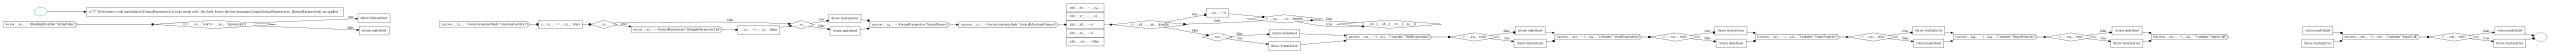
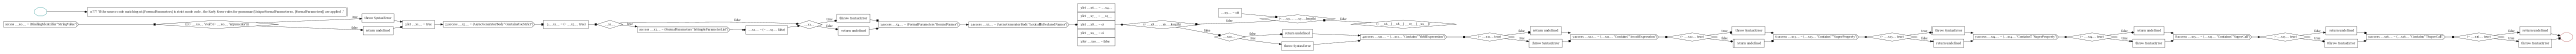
  digraph {
    fontname="Playfair Display"
    rankdir=LR
    node [color=black fillcolor=white fontname="Playfair Display" shape=none style=filled]
    edge [arrowhead=diamond color=black fontname="Playfair Display"]
    n1 [label=<<font color="black">     <table border="0" cellborder="1" cellspacing="0" cellpadding="10">       <tr><td align="left">return undefined</td></tr>     </table>   </font>> margin=0]
    n2 [label=<<font color="black">5:access __x12__ = (__x12__ &quot;Contains&quot; &quot;AwaitExpression&quot;)</font>> shape=cds]
    n3 [label=<<font color="black">(= __x12__ true)</font>> shape=diamond]
    n4 [label=<<font color="black">__x1__</font>> shape=diamond]
    n5 [label=<<font color="black">     <table border="0" cellborder="1" cellspacing="0" cellpadding="10">       <tr><td align="left">throw SyntaxError</td></tr>     </table>   </font>> margin=0]
    n6 [label=<<font color="black">     <table border="0" cellborder="1" cellspacing="0" cellpadding="10">       <tr><td align="left">return undefined</td></tr>     </table>   </font>> margin=0]
    n7 [label=<<font color="black">3:access __x4__ = (FormalParameters &quot;BoundNames&quot;)</font>> shape=cds]
    n8 [label=<<font color="black">     <table border="0" cellborder="1" cellspacing="0" cellpadding="10">       <tr><td align="left">return undefined</td></tr>     </table>   </font>> margin=0]
    n9 [label=<<font color="black">4:access __x11__ = (__x11__ &quot;Contains&quot; &quot;YieldExpression&quot;)</font>> shape=cds]
    n10 [label=<<font color="black">(= __x11__ true)</font>> shape=diamond]
    n11 [label=<<font color="black">3:access __x5__ = (AsyncGeneratorBody &quot;LexicallyDeclaredNames&quot;)</font>> shape=cds]
    n12 [label=<<font color="black">     <table border="0" cellborder="1" cellspacing="0" cellpadding="10">       <tr><td align="left">3:let __x6__ = __x4__</td></tr>       <tr><td align="left">3:let __x7__ = __x5__</td></tr>       <tr><td align="left">3:let __x8__ = 0i</td></tr>       <tr><td align="left">3:let __x9__ = 0i</td></tr>       <tr><td align="left">3:for __x10__ = false</td></tr>     </table>   </font>> margin=0]
    n13 [label=<<font color="black">(&lt; __x8__ __x6__.length)</font>> shape=diamond]
    n14 [label=<<font color="black">2:access __x2__ = (AsyncGeneratorBody &quot;ContainsUseStrict&quot;)</font>> shape=cds]
    n15 [label=<<font color="black">     <table border="0" cellborder="1" cellspacing="0" cellpadding="10">       <tr><td align="left">2:__x1__ = (= __x2__ true)</td></tr>     </table>   </font>> margin=0]
    n16 [label=<<font color="black">__x1__</font>> shape=diamond]
    n17 [label=<<font color="black">access __x3__ = (FormalParameters &quot;IsSimpleParameterList&quot;)</font>> shape=cds]
    n18 [label=<<font color="black">     <table border="0" cellborder="1" cellspacing="0" cellpadding="10">       <tr><td align="left">__x1__ = (= __x3__ false)</td></tr>     </table>   </font>> margin=0]
    n19 [label=<<font color="black">     <table border="0" cellborder="1" cellspacing="0" cellpadding="10">       <tr><td align="left">throw SyntaxError</td></tr>     </table>   </font>> margin=0]
    n20 [label=<<font color="black">7:access __x14__ = (__x14__ &quot;Contains&quot; &quot;SuperProperty&quot;)</font>> shape=cds]
    n21 [label=<<font color="black">(= __x14__ true)</font>> shape=diamond]
    n22 [label=<<font color="black">     <table border="0" cellborder="1" cellspacing="0" cellpadding="10">       <tr><td align="left">return undefined</td></tr>     </table>   </font>> margin=0]
    n23 [label=<<font color="black">     <table border="0" cellborder="1" cellspacing="0" cellpadding="10">       <tr><td align="left">throw SyntaxError</td></tr>     </table>   </font>> margin=0]
    n24 [label=<<font color="black">     <table border="0" cellborder="1" cellspacing="0" cellpadding="10">       <tr><td align="left">throw SyntaxError</td></tr>     </table>   </font>> margin=0]
    n25 [label=<<font color="black">     <table border="0" cellborder="1" cellspacing="0" cellpadding="10">       <tr><td align="left">return undefined</td></tr>     </table>   </font>> margin=0]
    n26 [label=<<font color="black">6:access __x13__ = (__x13__ &quot;Contains&quot; &quot;SuperProperty&quot;)</font>> shape=cds]
    n27 [label=<<font color="black">     <table border="0" cellborder="1" cellspacing="0" cellpadding="10">       <tr><td align="left">throw SyntaxError</td></tr>     </table>   </font>> margin=0]
    n28 [label=<<font color="black">     <table border="0" cellborder="1" cellspacing="0" cellpadding="10">       <tr><td align="left">return undefined</td></tr>     </table>   </font>> margin=0]
    n29 [color=brown label=" " shape=octagon]
    n30 [label=<<font color="black">     <table border="0" cellborder="1" cellspacing="0" cellpadding="10">       <tr><td align="left">throw SyntaxError</td></tr>     </table>   </font>> margin=0]
    n31 [label=<<font color="black">     <table border="0" cellborder="1" cellspacing="0" cellpadding="10">       <tr><td align="left">throw SyntaxError</td></tr>     </table>   </font>> margin=0]
+   n32 [label=<<font color="black">     <table border="0" cellborder="1" cellspacing="0" cellpadding="10">       <tr><td align="left">2:let __x1__ = true</td></tr>     </table>   </font>> margin=0]
    n33 [label=<<font color="black">8:access __x15__ = (__x15__ &quot;Contains&quot; &quot;SuperCall&quot;)</font>> shape=cds]
+   n34 [label=<<font color="black">(= __x15__ true)</font>> shape=diamond]
    n35 [label=<<font color="black">     <table border="0" cellborder="1" cellspacing="0" cellpadding="10">       <tr><td align="left">__x9__ = 0i</td></tr>     </table>   </font>> margin=0]
    n36 [label=<<font color="black">(&lt; __x9__ __x7__.length)</font>> shape=diamond]
    n37 [label=<<font color="black">(= __x6__[__x8__] __x7__[__x9__])</font>> shape=diamond]
    n38 [label=<<font color="black">     <table border="0" cellborder="1" cellspacing="0" cellpadding="10">       <tr><td align="left">return undefined</td></tr>     </table>   </font>> margin=0]
    n39 [label=<<font color="black">9:access __x16__ = (__x16__ &quot;Contains&quot; &quot;SuperCall&quot;)</font>> shape=cds]
    n40 [label=<<font color="black">(= __x16__ true)</font>> shape=diamond]
    n41 [label=<<font color="black">     <table border="0" cellborder="1" cellspacing="0" cellpadding="10">       <tr><td align="left">0:??? &quot;If the source code matching nt:{FormalParameters} is strict mode code , the Early Error rules for grammar:{UniqueFormalParameters0, [FormalParameters]} are applied .&quot;</td></tr>     </table>   </font>> margin=0]
    n42 [label=<<font color="black">__x10__</font>> shape=diamond]
    n43 [label=<<font color="black">(|| (= __x0__ &quot;eval&quot;) (= __x0__ &quot;arguments&quot;))</font>> shape=diamond]
    n44 [label=<<font color="black">     <table border="0" cellborder="1" cellspacing="0" cellpadding="10">       <tr><td align="left">return undefined</td></tr>     </table>   </font>> margin=0]
    n45 [label=<<font color="black">(= __x13__ true)</font>> shape=diamond]
    n46 [label=<<font color="black">     <table border="0" cellborder="1" cellspacing="0" cellpadding="10">       <tr><td align="left">return undefined</td></tr>     </table>   </font>> margin=0]
    n47 [label=<<font color="black">     <table border="0" cellborder="1" cellspacing="0" cellpadding="10">       <tr><td align="left">throw SyntaxError</td></tr>     </table>   </font>> margin=0]
    n48 [label=<<font color="black">     <table border="0" cellborder="1" cellspacing="0" cellpadding="10">       <tr><td align="left">throw SyntaxError</td></tr>     </table>   </font>> margin=0]
    n49 [color=teal label=" " shape=octagon]
    n50 [label=<<font color="black">access __x0__ = (BindingIdentifier &quot;StringValue&quot;)</font>> shape=cds]
    n1 -> n2 [arrowhead=normal]
    n2 -> n3 [arrowhead=box]
    n3 -> n24 [arrowhead=box label=<<font color="black">true</font>>]
    n3 -> n25 [label=<<font color="black">false</font>>]
    n4 -> n5 [label=<<font color="black">true</font>>]
    n4 -> n6 [label=<<font color="black">false</font>>]
    n5 -> n7 [arrowhead=box]
    n6 -> n7
    n7 -> n11 [arrowhead=normal]
    n8 -> n9 [arrowhead=normal]
    n9 -> n10 [arrowhead=box]
    n10 -> n1 [arrowhead=box label=<<font color="black">false</font>>]
    n10 -> n19 [arrowhead=normal label=<<font color="black">true</font>>]
    n11 -> n12
    n12 -> n13
-   n13 -> n35 [arrowhead=box label=<<font color="black">true</font>>]
    n13 -> n42 [arrowhead=box label=<<font color="black">false</font>>]
    n14 -> n15 [arrowhead=box]
    n15 -> n16 [arrowhead=box]
    n16 -> n4 [label=<<font color="black">false</font>>]
    n16 -> n17 [arrowhead=normal label=<<font color="black">true</font>>]
    n17 -> n18
    n18 -> n4
    n19 -> n2 [arrowhead=box]
    n20 -> n21
    n21 -> n22 [label=<<font color="black">false</font>>]
    n21 -> n23 [arrowhead=normal label=<<font color="black">true</font>>]
    n22 -> n33
    n23 -> n33
    n24 -> n26
    n25 -> n26 [arrowhead=box]
    n26 -> n45
    n27 -> n9
    n28 -> n29
    n30 -> n20 [arrowhead=normal]
+   n31 -> n32 [arrowhead=normal]
+   n32 -> n14 [arrowhead=normal]
+   n33 -> n34 [arrowhead=normal]
+   n34 -> n38 [arrowhead=normal label=<<font color="black">false</font>>]
+   n34 -> n48 [label=<<font color="black">true</font>>]
    n35 -> n36 [arrowhead=box]
    n36 -> n13 [arrowhead=box label=<<font color="black">false</font>>]
-   n36 -> n37 [label=<<font color="black">true</font>>]
-   n37 -> n36 [label=<<font color="black">false</font>>]
+   n37 -> n36 [arrowhead=box label=<<font color="black">false</font>>]
    n38 -> n39 [arrowhead=box]
    n39 -> n40 [arrowhead=box]
    n40 -> n28 [arrowhead=normal label=<<font color="black">false</font>>]
    n40 -> n47 [arrowhead=normal label=<<font color="black">true</font>>]
    n42 -> n8 [label=<<font color="black">false</font>>]
    n42 -> n27 [arrowhead=normal label=<<font color="black">true</font>>]
    n43 -> n31 [arrowhead=normal label=<<font color="black">true</font>>]
    n43 -> n44 [label=<<font color="black">false</font>>]
+   n44 -> n32
    n45 -> n30 [label=<<font color="black">true</font>>]
    n45 -> n46 [arrowhead=normal label=<<font color="black">false</font>>]
    n46 -> n20 [arrowhead=normal]
    n47 -> n29 [arrowhead=box]
    n48 -> n39
    n49 -> n41
    n50 -> n43 [arrowhead=box]
  }
